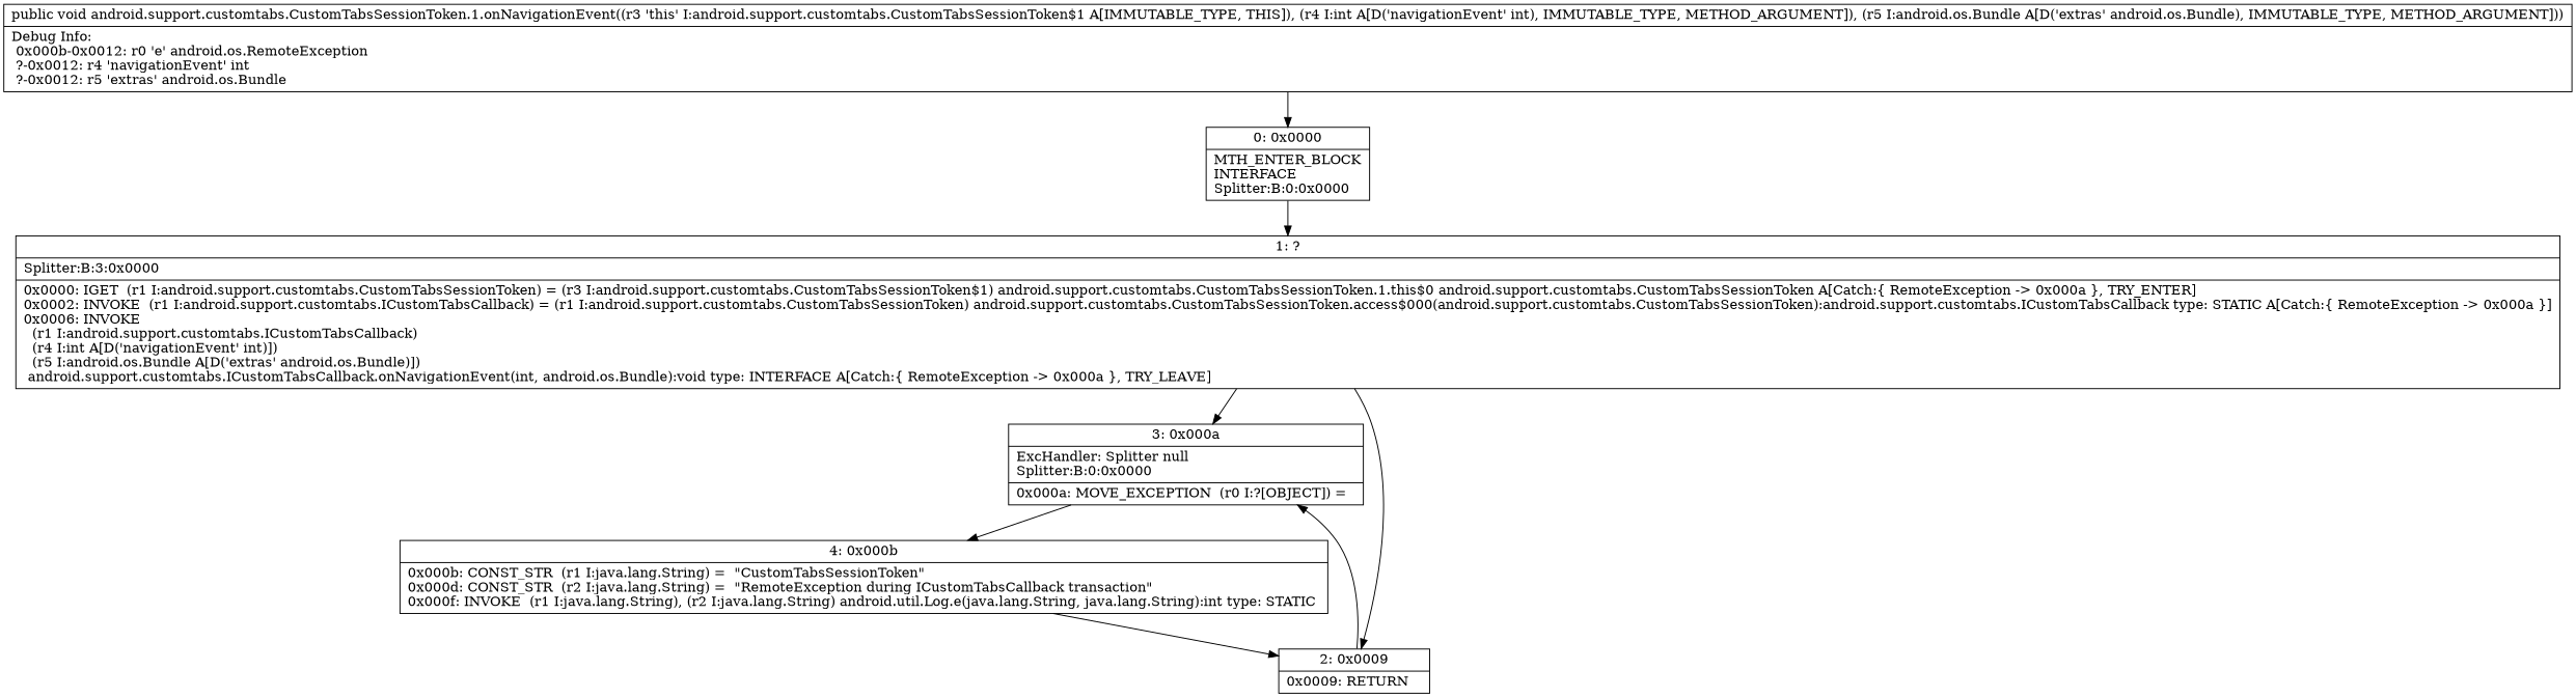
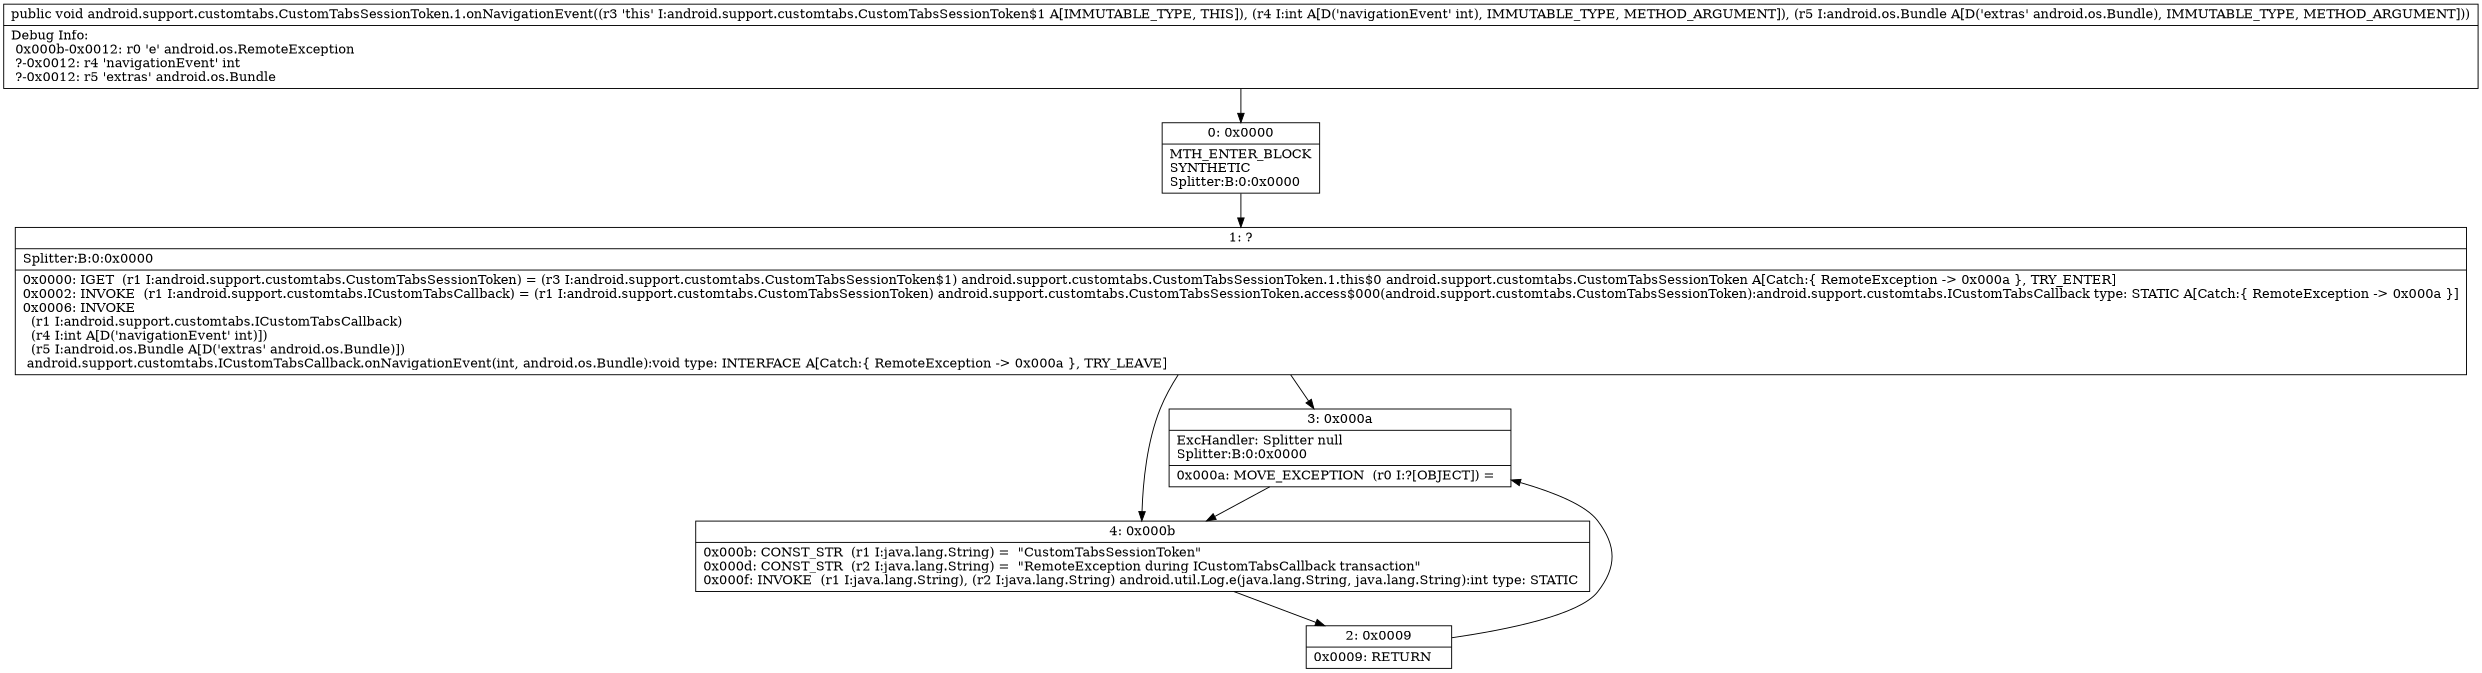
  digraph {
    node [shape=record]
-   n1 [label="{0\:\ 0x0000|MTH_ENTER_BLOCK\lINTERFACE\lSplitter:B:0:0x0000\l}"]
-   n2 [label="{1\:\ ?|Splitter:B:3:0x0000\l|0x0000: IGET  (r1 I:android.support.customtabs.CustomTabsSessionToken) = (r3 I:android.support.customtabs.CustomTabsSessionToken$1) android.support.customtabs.CustomTabsSessionToken.1.this$0 android.support.customtabs.CustomTabsSessionToken A[Catch:\{ RemoteException \-\> 0x000a \}, TRY_ENTER]\l0x0002: INVOKE  (r1 I:android.support.customtabs.ICustomTabsCallback) = (r1 I:android.support.customtabs.CustomTabsSessionToken) android.support.customtabs.CustomTabsSessionToken.access$000(android.support.customtabs.CustomTabsSessionToken):android.support.customtabs.ICustomTabsCallback type: STATIC A[Catch:\{ RemoteException \-\> 0x000a \}]\l0x0006: INVOKE  \l  (r1 I:android.support.customtabs.ICustomTabsCallback)\l  (r4 I:int A[D('navigationEvent' int)])\l  (r5 I:android.os.Bundle A[D('extras' android.os.Bundle)])\l android.support.customtabs.ICustomTabsCallback.onNavigationEvent(int, android.os.Bundle):void type: INTERFACE A[Catch:\{ RemoteException \-\> 0x000a \}, TRY_LEAVE]\l}"]
+   n1 [label="{0\:\ 0x0000|MTH_ENTER_BLOCK\lSYNTHETIC\lSplitter:B:0:0x0000\l}"]
+   n2 [label="{1\:\ ?|Splitter:B:0:0x0000\l|0x0000: IGET  (r1 I:android.support.customtabs.CustomTabsSessionToken) = (r3 I:android.support.customtabs.CustomTabsSessionToken$1) android.support.customtabs.CustomTabsSessionToken.1.this$0 android.support.customtabs.CustomTabsSessionToken A[Catch:\{ RemoteException \-\> 0x000a \}, TRY_ENTER]\l0x0002: INVOKE  (r1 I:android.support.customtabs.ICustomTabsCallback) = (r1 I:android.support.customtabs.CustomTabsSessionToken) android.support.customtabs.CustomTabsSessionToken.access$000(android.support.customtabs.CustomTabsSessionToken):android.support.customtabs.ICustomTabsCallback type: STATIC A[Catch:\{ RemoteException \-\> 0x000a \}]\l0x0006: INVOKE  \l  (r1 I:android.support.customtabs.ICustomTabsCallback)\l  (r4 I:int A[D('navigationEvent' int)])\l  (r5 I:android.os.Bundle A[D('extras' android.os.Bundle)])\l android.support.customtabs.ICustomTabsCallback.onNavigationEvent(int, android.os.Bundle):void type: INTERFACE A[Catch:\{ RemoteException \-\> 0x000a \}, TRY_LEAVE]\l}"]
    n3 [label="{3\:\ 0x000a|ExcHandler: Splitter null\lSplitter:B:0:0x0000\l|0x000a: MOVE_EXCEPTION  (r0 I:?[OBJECT]) =  \l}"]
    n4 [label="{2\:\ 0x0009|0x0009: RETURN   \l}"]
    n5 [label="{4\:\ 0x000b|0x000b: CONST_STR  (r1 I:java.lang.String) =  \"CustomTabsSessionToken\" \l0x000d: CONST_STR  (r2 I:java.lang.String) =  \"RemoteException during ICustomTabsCallback transaction\" \l0x000f: INVOKE  (r1 I:java.lang.String), (r2 I:java.lang.String) android.util.Log.e(java.lang.String, java.lang.String):int type: STATIC \l}"]
    n6 [label="{public void android.support.customtabs.CustomTabsSessionToken.1.onNavigationEvent((r3 'this' I:android.support.customtabs.CustomTabsSessionToken$1 A[IMMUTABLE_TYPE, THIS]), (r4 I:int A[D('navigationEvent' int), IMMUTABLE_TYPE, METHOD_ARGUMENT]), (r5 I:android.os.Bundle A[D('extras' android.os.Bundle), IMMUTABLE_TYPE, METHOD_ARGUMENT]))  | Debug Info:\l  0x000b\-0x0012: r0 'e' android.os.RemoteException\l  ?\-0x0012: r4 'navigationEvent' int\l  ?\-0x0012: r5 'extras' android.os.Bundle\l}"]
    n1 -> n2
    n2 -> n3
-   n2 -> n4
+   n2 -> n5
    n3 -> n5
    n4 -> n3
    n5 -> n4
    n6 -> n1
  }
